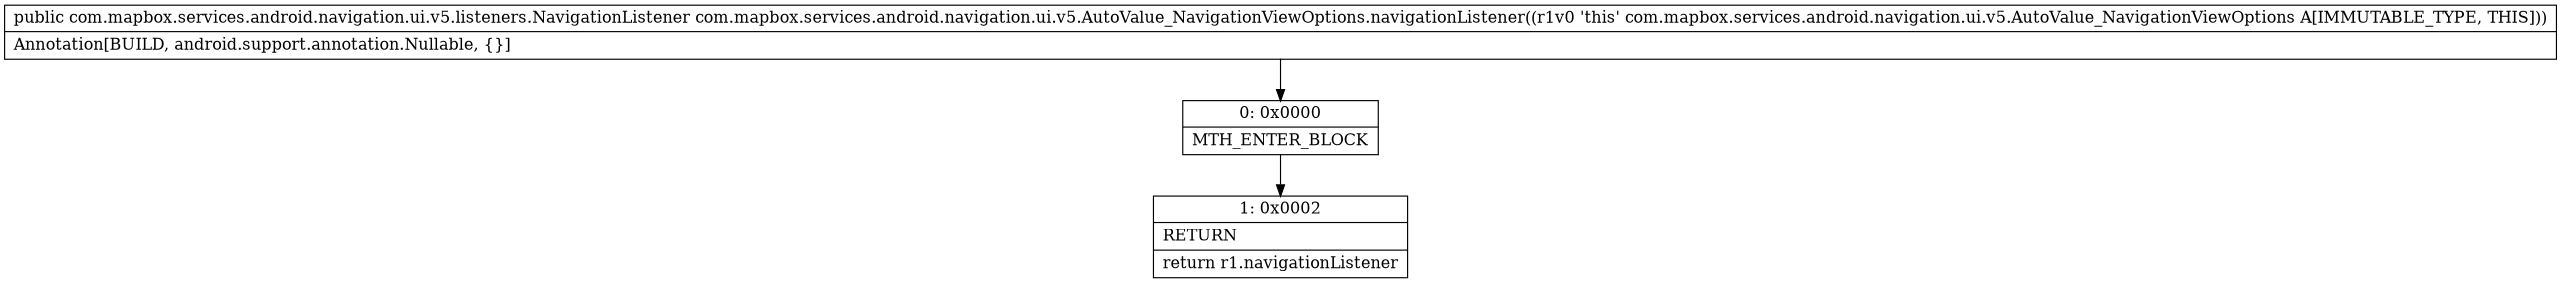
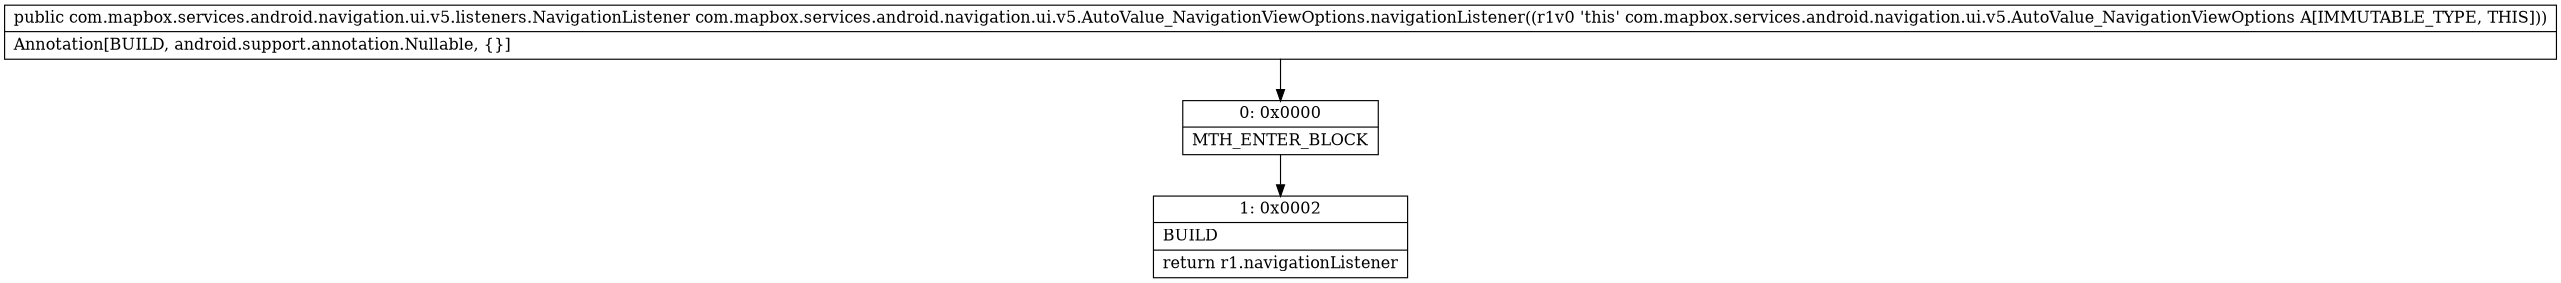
  digraph {
    node [shape=record]
    n1 [label="{0\:\ 0x0000|MTH_ENTER_BLOCK\l}"]
-   n2 [label="{1\:\ 0x0002|RETURN\l|return r1.navigationListener\l}"]
+   n2 [label="{1\:\ 0x0002|BUILD\l|return r1.navigationListener\l}"]
    n3 [label="{public com.mapbox.services.android.navigation.ui.v5.listeners.NavigationListener com.mapbox.services.android.navigation.ui.v5.AutoValue_NavigationViewOptions.navigationListener((r1v0 'this' com.mapbox.services.android.navigation.ui.v5.AutoValue_NavigationViewOptions A[IMMUTABLE_TYPE, THIS]))  | Annotation[BUILD, android.support.annotation.Nullable, \{\}]\l}"]
    n1 -> n2
    n3 -> n1
  }
